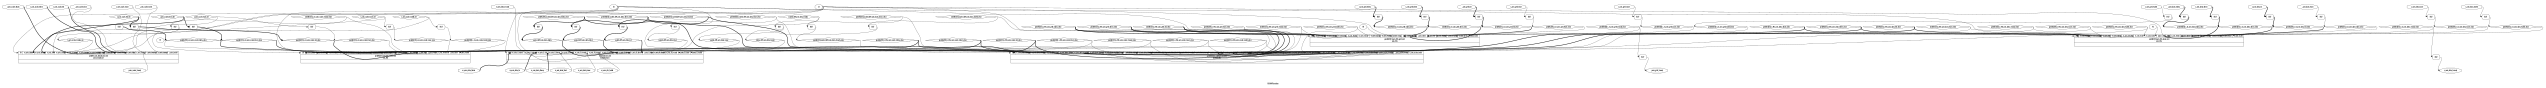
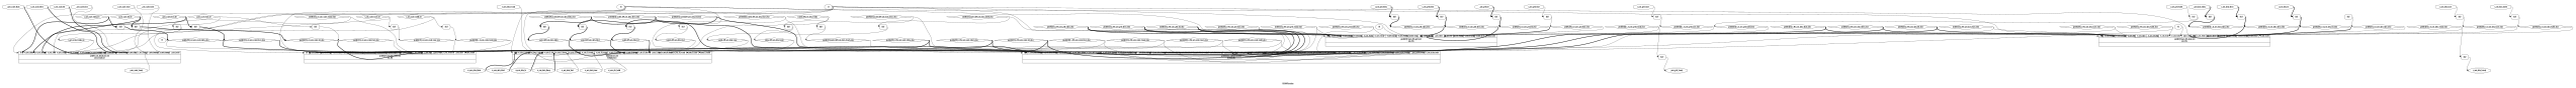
  digraph {
    fontname=Oswald
    label=RSWAFFunction
    rankdir=TB
    remincross=true
    node [color=black fontcolor=black fontname=Oswald shape=diamond]
    edge [color=black fontcolor=black fontname=Oswald headport=w tailport=e]
    n1 [label=m_axis_data_tready shape=octagon]
    n2 [label=s_axis_scale_tuser shape=octagon]
    n3 [label=s_axis_scale_tdest shape=octagon]
    n4 [label=s_axis_scale_tid shape=octagon]
    n5 [label=s_axis_scale_tlast shape=octagon]
    n6 [label=s_axis_scale_tvalid shape=octagon]
    n7 [label=s_axis_scale_tdata shape=octagon]
    n8 [label=s_axis_grid_tuser shape=octagon]
    n9 [label=s_axis_grid_tdest shape=octagon]
    n10 [label=s_axis_grid_tid shape=octagon]
    n11 [label=s_axis_grid_tlast shape=octagon]
    n12 [label=s_axis_grid_tvalid shape=octagon]
    n13 [label=s_axis_grid_tdata shape=octagon]
    n14 [label=s_axis_data_tuser shape=octagon]
    n15 [label=s_axis_data_tdest shape=octagon]
    n16 [label=s_axis_data_tid shape=octagon]
-   n17 [label=s_axis_data_tlast shape=octagon]
    n18 [label=s_axis_data_tvalid shape=octagon]
    n19 [label=s_axis_data_tdata shape=octagon]
    n20 [label=rst shape=octagon]
    n21 [label=clk shape=octagon]
    n22 [label=m_axis_data_tuser shape=octagon]
+   n23 [label=m_axis_data_tdest shape=octagon]
    n24 [label=m_axis_data_tid shape=octagon]
    n25 [label=m_axis_data_tlast shape=octagon]
    n26 [label=m_axis_clk_tvalid shape=octagon]
    n27 [label=m_axis_data_tkeep shape=octagon]
    n28 [label=m_axis_data_tdata shape=octagon]
    n29 [label=s_axis_scale_tready shape=octagon]
    n30 [label=s_axis_grid_tready shape=octagon]
    n31 [label=s_axis_data_tready shape=octagon]
    n32 [label="{{<p94> clk|<p115> m_axis_0_tdata|<p116> m_axis_0_tdest|<p117> m_axis_0_tid|<p118> m_axis_0_tkeep|<p119> m_axis_0_tlast|<p120> m_axis_0_tready|<p121> m_axis_0_tuser|<p122> m_axis_0_tvalid|<p93> rst|<p123> s_axis_0_tdata|<p124> s_axis_0_tdest|<p125> s_axis_0_tid|<p126> s_axis_0_tlast|<p127> s_axis_0_tready|<p128> s_axis_0_tuser|<p129> s_axis_0_tvalid}|Sech2Lutram_inst\nSech2Lutram|{}}" shape=record color="" fontcolor=""]
    n33 [label="{{<p94> clk|<p96> m_axis_tdata|<p97> m_axis_tdest|<p98> m_axis_tid|<p99> m_axis_tlast|<p100> m_axis_tready|<p101> m_axis_tuser|<p102> m_axis_tvalid|<p93> rst|<p104> s_axis_tdata|<p105> s_axis_tdest|<p106> s_axis_tid|<p107> s_axis_tlast|<p108> s_axis_tready|<p109> s_axis_tuser|<p110> s_axis_tvalid}|genblk1.axis_broadcast_inst\naxis_broadcast|{}}" shape=record color="" fontcolor=""]
    n34 [label=BUF shape=box style=rounded color="" fontcolor=""]
    n35 [label=BUF shape=box style=rounded color="" fontcolor=""]
    n36 [label=BUF shape=box style=rounded color="" fontcolor=""]
    n37 [label=BUF shape=box style=rounded color="" fontcolor=""]
    n38 [label=BUF shape=box style=rounded color="" fontcolor=""]
    n39 [label=BUF shape=box style=rounded color="" fontcolor=""]
    n40 [label=BUF shape=box style=rounded color="" fontcolor=""]
    n41 [label=BUF shape=box style=rounded color="" fontcolor=""]
    n42 [label=BUF shape=box style=rounded color="" fontcolor=""]
    n43 [label=BUF shape=box style=rounded color="" fontcolor=""]
    n44 [label=BUF shape=box style=rounded color="" fontcolor=""]
    n45 [label=BUF shape=box style=rounded color="" fontcolor=""]
    n46 [label="{{<p94> clk|<p71> m_axis_data_tdata|<p65> m_axis_data_tdest|<p66> m_axis_data_tid|<p67> m_axis_data_tlast|<p68> m_axis_data_tready|<p64> m_axis_data_tuser|<p69> m_axis_data_tvalid|<p93> rst|<p92> s_axis_data_tdata|<p87> s_axis_data_tdest|<p88> s_axis_data_tid|<p89> s_axis_data_tlast|<p90> s_axis_data_tready|<p86> s_axis_data_tuser|<p91> s_axis_data_tvalid|<p85> s_axis_grid_tdata|<p80> s_axis_grid_tdest|<p81> s_axis_grid_tid|<p82> s_axis_grid_tlast|<p83> s_axis_grid_tready|<p79> s_axis_grid_tuser|<p84> s_axis_grid_tvalid|<p78> s_axis_scale_tdata|<p73> s_axis_scale_tdest|<p74> s_axis_scale_tid|<p75> s_axis_scale_tlast|<p76> s_axis_scale_tready|<p72> s_axis_scale_tuser|<p77> s_axis_scale_tvalid}|genblk2[0].SubMultAbs_inst\nSubMultAbs|{}}" shape=record color="" fontcolor=""]
    n47 [label="{{<p94> clk|<p96> m_axis_tdata|<p97> m_axis_tdest|<p98> m_axis_tid|<p99> m_axis_tlast|<p100> m_axis_tready|<p101> m_axis_tuser|<p102> m_axis_tvalid|<p103> pause_req|<p93> rst|<p104> s_axis_tdata|<p105> s_axis_tdest|<p106> s_axis_tid|<p107> s_axis_tlast|<p108> s_axis_tready|<p109> s_axis_tuser|<p110> s_axis_tvalid}|genblk2[0].axis_fifo_scale_inst\naxis_fifo|{}}" shape=record color="" fontcolor=""]
    n48 [label="{{<p94> clk|<p96> m_axis_tdata|<p97> m_axis_tdest|<p98> m_axis_tid|<p99> m_axis_tlast|<p100> m_axis_tready|<p101> m_axis_tuser|<p102> m_axis_tvalid|<p103> pause_req|<p93> rst|<p104> s_axis_tdata|<p105> s_axis_tdest|<p106> s_axis_tid|<p107> s_axis_tlast|<p108> s_axis_tready|<p109> s_axis_tuser|<p110> s_axis_tvalid}|genblk2[0].axis_fifo_grid_inst\naxis_fifo|{}}" shape=record color="" fontcolor=""]
    n49 [label="{{<p94> clk|<p96> m_axis_tdata|<p97> m_axis_tdest|<p98> m_axis_tid|<p99> m_axis_tlast|<p100> m_axis_tready|<p101> m_axis_tuser|<p102> m_axis_tvalid|<p103> pause_req|<p93> rst|<p104> s_axis_tdata|<p105> s_axis_tdest|<p106> s_axis_tid|<p107> s_axis_tlast|<p108> s_axis_tready|<p109> s_axis_tuser|<p110> s_axis_tvalid}|genblk2[0].axis_fifo_data_inst\naxis_fifo|{}}" shape=record color="" fontcolor=""]
    n50 [label="genblk2[0].scaled_diff_axis_data_tuser_slice"]
    n51 [label=BUF shape=box style=rounded color="" fontcolor=""]
    n52 [label=scaled_diff_axis_data_tuser]
    n53 [label="genblk2[0].scaled_diff_axis_data_tdest_slice"]
    n54 [label=BUF shape=box style=rounded color="" fontcolor=""]
    n55 [label=scaled_diff_axis_data_tdest]
    n56 [label="genblk2[0].scaled_diff_axis_data_tid_slice"]
    n57 [label=BUF shape=box style=rounded color="" fontcolor=""]
    n58 [label=scaled_diff_axis_data_tid]
    n59 [label="genblk2[0].scaled_diff_axis_data_tlast_slice"]
    n60 [label=BUF shape=box style=rounded color="" fontcolor=""]
    n61 [label=scaled_diff_axis_data_tlast]
    n62 [label="genblk2[0].scaled_diff_axis_data_tready_slice"]
    n63 [label="genblk2[0].scaled_diff_axis_data_tvalid_slice"]
    n64 [label=BUF shape=box style=rounded color="" fontcolor=""]
    n65 [label=tdata_diff_axis_data_tvalid]
    n66 [label="genblk2[0].scaled_diff_axis_data_tdata_slice"]
    n67 [label=BUF shape=box style=rounded color="" fontcolor=""]
    n68 [label=scaled_diff_axis_data_tdata]
    n69 [label="genblk2[0].s_fifo_axis_scale_tuser_slice"]
    n70 [label="genblk2[0].s_in_axis_scale_tuser_slice"]
    n71 [label="genblk2[0].s_fifo_axis_scale_tdest_slice"]
    n72 [label="genblk2[0].s_in_axis_scale_tdest_slice"]
    n73 [label="genblk2[0].s_fifo_axis_scale_tid_slice"]
    n74 [label="genblk2[0].s_in_axis_scale_tid_slice"]
    n75 [label="genblk2[0].s_fifo_axis_scale_tlast_slice"]
    n76 [label="genblk2[0].s_in_axis_scale_tlast_slice"]
    n77 [label="genblk2[0].s_fifo_axis_scale_tready_slice"]
    n78 [label="genblk2[0].s_in_axis_scale_tready_slice"]
    n79 [label=BUF shape=box style=rounded color="" fontcolor=""]
    n80 [label=s_axis_scale_tready_int]
    n81 [label="genblk2[0].s_fifo_axis_scale_tvalid_slice"]
    n82 [label="genblk2[0].s_in_axis_scale_tvalid_slice"]
    n83 [label="genblk2[0].s_fifo_axis_scale_tdata_slice"]
    n84 [label="genblk2[0].s_in_axis_scale_tdata_slice"]
    n85 [label="genblk2[0].s_in_axis_grid_tuser_slice"]
    n86 [label="genblk2[0].s_fifo_axis_grid_tdest_slice"]
    n87 [label="genblk2[0].s_in_axis_grid_tdest_slice"]
    n88 [label="genblk2[0].s_fifo_axis_grid_tid_slice"]
    n89 [label="genblk2[0].s_in_axis_grid_tid_slice"]
    n90 [label="genblk2[0].s_fifo_axis_grid_tlast_slice"]
    n91 [label="genblk2[0].s_in_axis_grid_tlast_slice"]
    n92 [label="genblk2[0].s_fifo_axis_grid_tready_slice"]
    n93 [label="genblk2[0].s_in_axis_grid_tready_slice"]
    n94 [label=BUF shape=box style=rounded color="" fontcolor=""]
    n95 [label="genblk2[0].s_fifo_axis_grid_tvalid_slice"]
    n96 [label="genblk2[0].s_in_axis_grid_tvalid_slice"]
    n97 [label="genblk2[0].s_fifo_axis_grid_tdata_slice"]
    n98 [label="genblk2[0].s_in_axis_grid_tdata_slice"]
    n99 [label="genblk2[0].s_fifo_axis_data_tuser_slice"]
    n100 [label="genblk2[0].s_in_axis_data_tuser_slice"]
    n101 [label="genblk2[0].s_fifo_axis_data_tdest_slice"]
    n102 [label="genblk2[0].s_in_axis_data_tdest_slice"]
    n103 [label="genblk2[0].s_fifo_axis_data_tid_slice"]
    n104 [label="genblk2[0].s_in_axis_data_tid_slice"]
    n105 [label="genblk2[0].s_fifo_axis_data_tlast_slice"]
    n106 [label="genblk2[0].s_in_axis_data_tlast_slice"]
-   n107 [label="genblk2[0].s_fifo_axis_data_tready_slice"]
    n108 [label="genblk2[0].s_in_axis_data_tready_slice"]
    n109 [label=BUF shape=box style=rounded color="" fontcolor=""]
    n110 [label="genblk2[0].s_fifo_axis_data_tvalid_slice"]
    n111 [label="genblk2[0].s_in_axis_data_tvalid_slice"]
    n112 [label="genblk2[0].s_fifo_axis_data_tdata_slice"]
    n113 [label="genblk2[0].s_in_axis_data_tdata_slice"]
    n114 [label=scaled_diff_axis_data_tready]
    n115 [label=BUF shape=box style=rounded color="" fontcolor=""]
    n116 [label=s_axis_scale_tuser_int]
    n117 [label=BUF shape=box style=rounded color="" fontcolor=""]
    n118 [label=s_axis_scale_tdest_int]
    n119 [label=BUF shape=box style=rounded color="" fontcolor=""]
    n120 [label=s_axis_scale_tid_int]
    n121 [label=BUF shape=box style=rounded color="" fontcolor=""]
    n122 [label=s_axis_scale_tlast_int]
    n123 [label=BUF shape=box style=rounded color="" fontcolor=""]
    n124 [label=s_axis_scale_tvalid_int]
    n125 [label=BUF shape=box style=rounded color="" fontcolor=""]
+   n126 [label=s_axis_scale_tdata_int]
    n127 [label=BUF shape=box style=rounded color="" fontcolor=""]
    n128 [label="1'0" color="" fontcolor="" shape=""]
    n129 [label="1'0" color="" fontcolor="" shape=""]
    n130 [label="1'0" color="" fontcolor="" shape=""]
    subgraph sub_1 {
      rank=source
      n1
      n2
      n3
      n4
      n5
      n6
      n7
      n8
      n9
      n10
      n11
      n12
      n13
      n14
      n15
      n16
-     n17
      n18
      n19
      n20
      n21
    }
    subgraph sub_2 {
      rank=sink
      n22
+     n23
      n24
      n25
      n26
      n27
      n28
      n29
      n30
      n31
    }
    n1 -> n32 [headport="p120:w"]
    n2 -> n33 [headport="p109:w"]
    n3 -> n33 [headport="p105:w" style="setlinewidth(3)"]
    n4 -> n33 [headport="p106:w" style="setlinewidth(3)"]
    n5 -> n33 [headport="p107:w"]
    n6 -> n33 [headport="p110:w"]
    n7 -> n33 [headport="p104:w" style="setlinewidth(3)"]
    n8 -> n34
    n9 -> n35 [style="setlinewidth(3)"]
    n10 -> n36 [style="setlinewidth(3)"]
    n11 -> n37
    n12 -> n38
    n13 -> n39 [style="setlinewidth(3)"]
    n14 -> n40
    n15 -> n41 [style="setlinewidth(3)"]
    n16 -> n42 [style="setlinewidth(3)"]
-   n17 -> n43
    n18 -> n44
    n19 -> n45 [style="setlinewidth(3)"]
    n20 -> n32 [headport="p93:w"]
    n20 -> n33 [headport="p93:w"]
    n20 -> n46 [headport="p93:w"]
    n20 -> n47 [headport="p93:w"]
    n20 -> n48 [headport="p93:w"]
    n20 -> n49 [headport="p93:w"]
    n21 -> n32 [headport="p94:w"]
    n21 -> n33 [headport="p94:w"]
    n21 -> n46 [headport="p94:w"]
    n21 -> n47 [headport="p94:w"]
    n21 -> n48 [headport="p94:w"]
    n21 -> n49 [headport="p94:w"]
    n22 -> n32 [headport="p121:w"]
+   n23 -> n32 [headport="p116:w" style="setlinewidth(3)"]
    n24 -> n32 [headport="p117:w" style="setlinewidth(3)"]
    n25 -> n32 [headport="p119:w"]
    n26 -> n32 [headport="p122:w"]
    n27 -> n32 [headport="p118:w" style="setlinewidth(3)"]
    n28 -> n32 [headport="p115:w" style="setlinewidth(3)"]
    n29 -> n33 [headport="p108:w"]
    n34 -> n85
    n35 -> n87 [style="setlinewidth(3)"]
    n36 -> n89 [style="setlinewidth(3)"]
    n37 -> n91
    n38 -> n96
    n39 -> n98 [style="setlinewidth(3)"]
    n40 -> n100
    n41 -> n102 [style="setlinewidth(3)"]
    n42 -> n104 [style="setlinewidth(3)"]
    n43 -> n106
    n44 -> n111
    n45 -> n113 [style="setlinewidth(3)"]
    n50 -> n46 [headport="p64:w"]
    n50 -> n51
    n51 -> n52
    n52 -> n32 [headport="p128:w"]
    n53 -> n46 [headport="p65:w" style="setlinewidth(3)"]
    n53 -> n54 [style="setlinewidth(3)"]
    n54 -> n55 [style="setlinewidth(3)"]
    n55 -> n32 [headport="p124:w" style="setlinewidth(3)"]
    n56 -> n46 [headport="p66:w" style="setlinewidth(3)"]
    n56 -> n57 [style="setlinewidth(3)"]
    n57 -> n58 [style="setlinewidth(3)"]
    n58 -> n32 [headport="p125:w" style="setlinewidth(3)"]
    n59 -> n46 [headport="p67:w"]
    n59 -> n60
    n60 -> n61
    n61 -> n32 [headport="p126:w"]
    n62 -> n46 [headport="p68:w"]
    n63 -> n46 [headport="p69:w"]
    n63 -> n64
    n64 -> n65
    n65 -> n32 [headport="p129:w"]
    n66 -> n46 [headport="p71:w" style="setlinewidth(3)"]
    n66 -> n67 [style="setlinewidth(3)"]
    n67 -> n68 [style="setlinewidth(3)"]
    n68 -> n32 [headport="p123:w" style="setlinewidth(3)"]
    n69 -> n46 [headport="p72:w"]
    n69 -> n47 [headport="p101:w"]
    n70 -> n47 [headport="p109:w"]
    n71 -> n46 [headport="p73:w" style="setlinewidth(3)"]
    n71 -> n47 [headport="p97:w" style="setlinewidth(3)"]
    n72 -> n47 [headport="p105:w" style="setlinewidth(3)"]
    n73 -> n46 [headport="p74:w" style="setlinewidth(3)"]
    n73 -> n47 [headport="p98:w" style="setlinewidth(3)"]
    n74 -> n47 [headport="p106:w" style="setlinewidth(3)"]
    n75 -> n46 [headport="p75:w"]
    n75 -> n47 [headport="p99:w"]
    n76 -> n47 [headport="p107:w"]
    n77 -> n46 [headport="p76:w"]
    n77 -> n47 [headport="p100:w"]
    n78 -> n47 [headport="p108:w"]
    n78 -> n79
    n79 -> n80
    n80 -> n33 [headport="p100:w"]
    n81 -> n46 [headport="p77:w"]
    n81 -> n47 [headport="p102:w"]
    n82 -> n47 [headport="p110:w"]
    n83 -> n46 [headport="p78:w" style="setlinewidth(3)"]
    n83 -> n47 [headport="p96:w" style="setlinewidth(3)"]
    n84 -> n47 [headport="p104:w" style="setlinewidth(3)"]
    n85 -> n48 [headport="p109:w"]
    n86 -> n46 [headport="p80:w" style="setlinewidth(3)"]
    n86 -> n48 [headport="p97:w" style="setlinewidth(3)"]
    n87 -> n48 [headport="p105:w" style="setlinewidth(3)"]
    n88 -> n46 [headport="p81:w" style="setlinewidth(3)"]
    n88 -> n48 [headport="p98:w" style="setlinewidth(3)"]
    n89 -> n48 [headport="p106:w" style="setlinewidth(3)"]
    n90 -> n46 [headport="p82:w"]
    n90 -> n48 [headport="p99:w"]
    n91 -> n48 [headport="p107:w"]
    n92 -> n46 [headport="p83:w"]
    n92 -> n48 [headport="p100:w"]
    n93 -> n48 [headport="p108:w"]
    n93 -> n94
    n94 -> n30
    n95 -> n46 [headport="p84:w"]
    n95 -> n48 [headport="p102:w"]
    n96 -> n48 [headport="p110:w"]
    n97 -> n46 [headport="p85:w" style="setlinewidth(3)"]
    n97 -> n48 [headport="p96:w" style="setlinewidth(3)"]
    n98 -> n48 [headport="p104:w" style="setlinewidth(3)"]
    n99 -> n46 [headport="p86:w"]
    n99 -> n49 [headport="p101:w"]
    n100 -> n49 [headport="p109:w"]
    n101 -> n46 [headport="p87:w" style="setlinewidth(3)"]
    n101 -> n49 [headport="p97:w" style="setlinewidth(3)"]
    n102 -> n49 [headport="p105:w" style="setlinewidth(3)"]
    n103 -> n46 [headport="p88:w" style="setlinewidth(3)"]
    n103 -> n49 [headport="p98:w" style="setlinewidth(3)"]
    n104 -> n49 [headport="p106:w" style="setlinewidth(3)"]
    n105 -> n46 [headport="p89:w"]
    n105 -> n49 [headport="p99:w"]
    n106 -> n49 [headport="p107:w"]
-   n107 -> n46 [headport="p90:w"]
-   n107 -> n49 [headport="p100:w"]
    n108 -> n49 [headport="p108:w"]
    n108 -> n109
    n109 -> n31
    n110 -> n46 [headport="p91:w"]
    n110 -> n49 [headport="p102:w"]
    n111 -> n49 [headport="p110:w"]
    n112 -> n46 [headport="p92:w" style="setlinewidth(3)"]
    n112 -> n49 [headport="p96:w" style="setlinewidth(3)"]
    n113 -> n49 [headport="p104:w" style="setlinewidth(3)"]
    n114 -> n32 [headport="p127:w"]
    n114 -> n115
    n115 -> n62
    n116 -> n33 [headport="p101:w"]
    n116 -> n117
    n117 -> n70
    n118 -> n33 [headport="p97:w" style="setlinewidth(3)"]
    n118 -> n119 [style="setlinewidth(3)"]
    n119 -> n72 [style="setlinewidth(3)"]
    n120 -> n33 [headport="p98:w" style="setlinewidth(3)"]
    n120 -> n121 [style="setlinewidth(3)"]
    n121 -> n74 [style="setlinewidth(3)"]
    n122 -> n33 [headport="p99:w"]
    n122 -> n123
    n123 -> n76
    n124 -> n33 [headport="p102:w"]
    n124 -> n125
    n125 -> n82
+   n126 -> n33 [headport="p96:w" style="setlinewidth(3)"]
+   n126 -> n127 [style="setlinewidth(3)"]
    n127 -> n84 [style="setlinewidth(3)"]
    n128 -> n47 [headport="p103:w"]
    n129 -> n48 [headport="p103:w"]
    n130 -> n49 [headport="p103:w"]
  }
